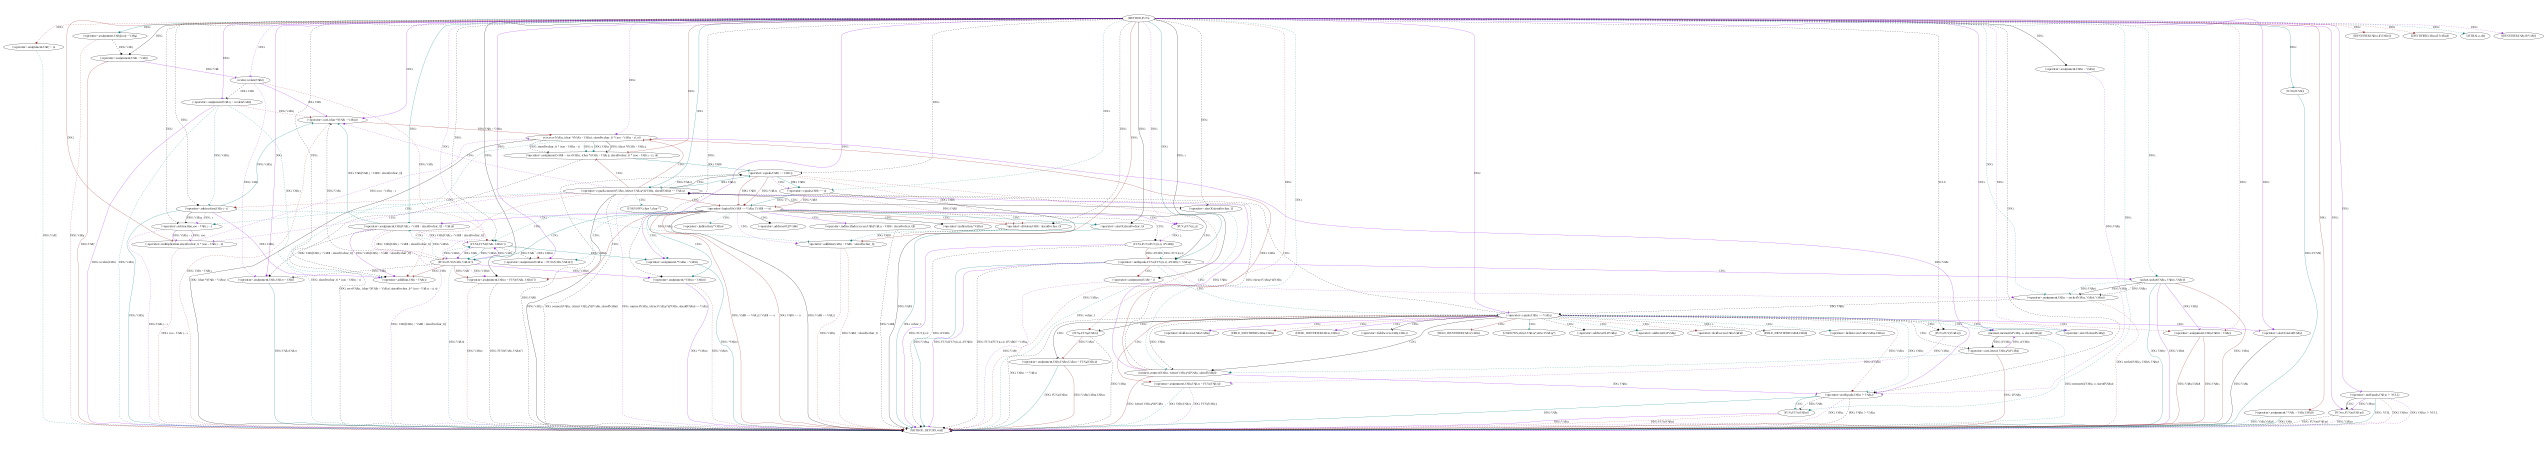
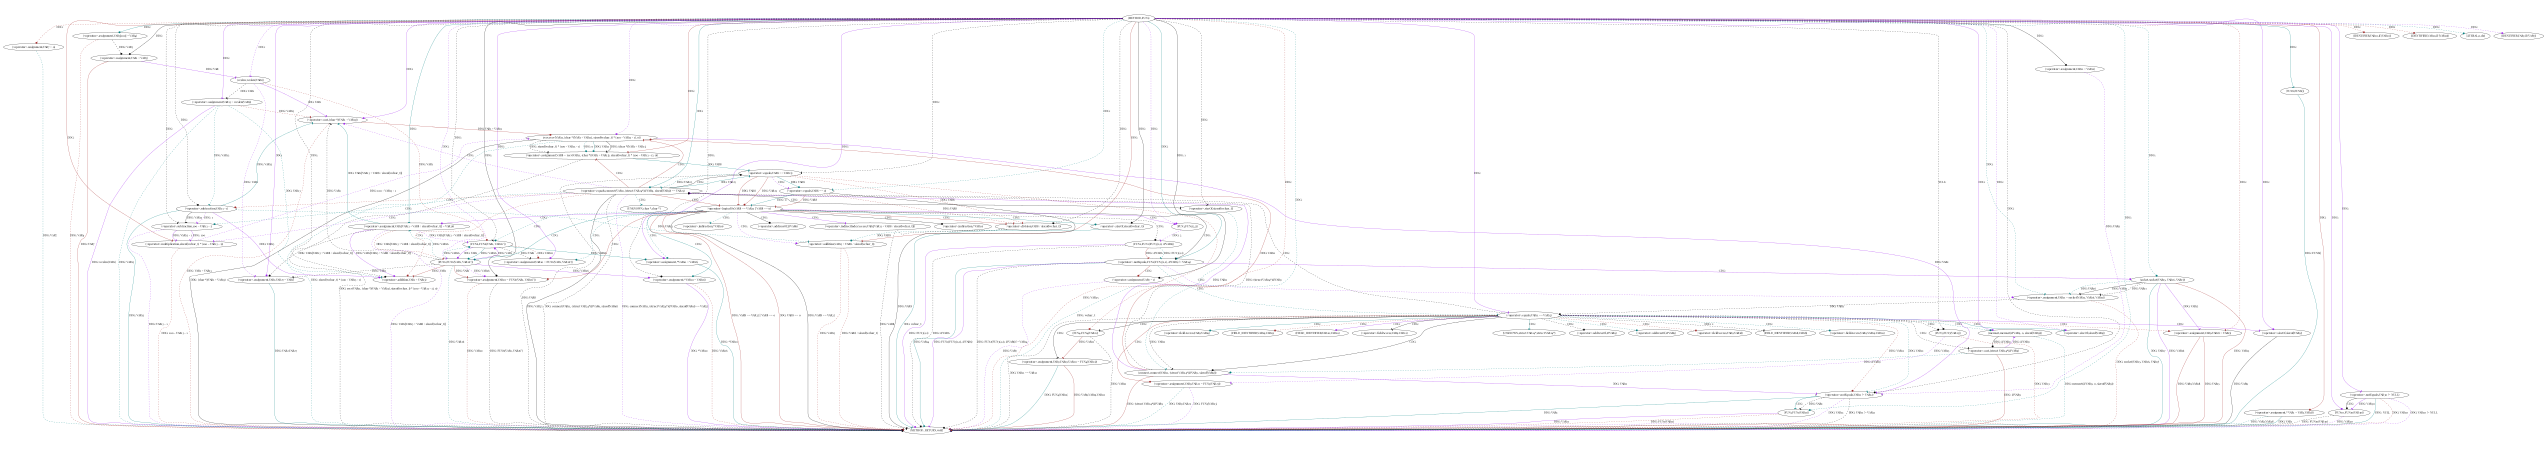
  digraph {
    fontname="Playfair Display"
    node [fontname="Playfair Display"]
    edge [arrowhead=dot color=teal fontname="Playfair Display" style=dashed]
    n1 [label="(METHOD,FUN1)"]
    n2 [label="(<operator>.assignment,VAR3[100] = VAR4)"]
    n3 [label="(<operator>.assignment,VAR1 = VAR3)"]
    n4 [label="(<operator>.assignment,VAR7 = 0)"]
    n5 [label="(<operator>.assignment,VAR11 = VAR12)"]
    n6 [label="(<operator>.assignment,VAR13 = wcslen(VAR1))"]
    n7 [label="(wcslen,wcslen(VAR1))"]
    n8 [label="(<operator>.notEquals,FUN2(FUN3(2,2), &VAR6) != VAR14)"]
    n9 [label="(FUN3,FUN3(2,2))"]
    n10 [label="(<operator>.assignment,VAR7 = 1)"]
    n11 [label="(<operator>.assignment,VAR11 = socket(VAR15, VAR16, VAR17))"]
    n12 [label="(socket,socket(VAR15, VAR16, VAR17))"]
    n13 [label="(<operator>.equals,VAR11 == VAR12)"]
    n14 [label="(memset,memset(&VAR9, 0, sizeof(VAR9)))"]
    n15 [label="(<operator>.sizeOf,sizeof(VAR9))"]
    n16 [label="(<operator>.assignment,VAR9.VAR18 = VAR15)"]
    n17 [label="(FUN4,FUN4(VAR21))"]
    n18 [label="(FUN5,FUN5(VAR23))"]
    n19 [label="(<operator>.equals,connect(VAR11, (struct VAR24*)&VAR9, sizeof(VAR9)) == VAR25)"]
    n20 [label="(connect,connect(VAR11, (struct VAR24*)&VAR9, sizeof(VAR9)))"]
    n21 [label="(<operator>.sizeOf,sizeof(VAR9))"]
    n22 [label="(<operator>.assignment,VAR8 = recv(VAR11, (char *)(VAR1 + VAR13), sizeof(wchar_t) * (100 - VAR13 - 1), 0))"]
    n23 [label="(recv,recv(VAR11, (char *)(VAR1 + VAR13), sizeof(wchar_t) * (100 - VAR13 - 1), 0))"]
    n24 [label="(<operator>.cast,(char *)(VAR1 + VAR13))"]
    n25 [label="(<operator>.addition,VAR1 + VAR13)"]
    n26 [label="(<operator>.multiplication,sizeof(wchar_t) * (100 - VAR13 - 1))"]
    n27 [label="(<operator>.sizeOf,sizeof(wchar_t))"]
    n28 [label="(<operator>.subtraction,100 - VAR13 - 1)"]
    n29 [label="(<operator>.subtraction,VAR13 - 1)"]
    n30 [label="(<operator>.equals,VAR8 == VAR25)"]
    n31 [label="(<operator>.equals,VAR8 == 0)"]
    n32 [label="(<operator>.assignment,VAR1[VAR13 + VAR8 / sizeof(wchar_t)] = VAR26)"]
    n33 [label="(<operator>.addition,VAR13 + VAR8 / sizeof(wchar_t))"]
    n34 [label="(<operator>.division,VAR8 / sizeof(wchar_t))"]
    n35 [label="(<operator>.sizeOf,sizeof(wchar_t))"]
    n36 [label="(<operator>.assignment,VAR10 = FUN6(VAR1, VAR26''))"]
    n37 [label="(FUN6,FUN6(VAR1, VAR26''))"]
    n38 [label="(IDENTIFIER,VAR10,if (VAR10))"]
    n39 [label="(<operator>.assignment,*VAR10 = VAR26)"]
    n40 [label="(<operator>.assignment,VAR10 = FUN6(VAR1, VAR26''))"]
    n41 [label="(FUN6,FUN6(VAR1, VAR26''))"]
    n42 [label="(IDENTIFIER,VAR10,if (VAR10))"]
    n43 [label="(<operator>.assignment,*VAR10 = VAR26)"]
    n44 [label="(LITERAL,0,do)"]
    n45 [label="(<operator>.notEquals,VAR11 != VAR12)"]
    n46 [label="(FUN7,FUN7(VAR11))"]
    n47 [label="(IDENTIFIER,VAR7,if (VAR7))"]
    n48 [label="(FUN8,FUN8())"]
    n49 [label="(<operator>.assignment,VAR2.VAR27 = VAR1)"]
    n50 [label="(<operator>.assignment,* VAR1 = VAR2.VAR28)"]
    n51 [label="(<operator>.notEquals,VAR30 != NULL)"]
    n52 [label="(FUN10,FUN10(VAR30))"]
    n53 [label="(METHOD_RETURN,void)"]
    n54 [label="(FUN2,FUN2(FUN3(2,2), &VAR6))"]
    n55 [label="(<operator>.assignment,VAR9.VAR19.VAR20 = FUN4(VAR21))"]
    n56 [label="(<operator>.assignment,VAR9.VAR22 = FUN5(VAR23))"]
    n57 [label="(<operator>.cast,(struct VAR24*)&VAR9)"]
    n58 [label="(<operator>.addressOf,&VAR9)"]
    n59 [label="(<operator>.fieldAccess,VAR9.VAR18)"]
    n60 [label="(FIELD_IDENTIFIER,VAR18,VAR18)"]
    n61 [label="(<operator>.fieldAccess,VAR9.VAR19.VAR20)"]
    n62 [label="(<operator>.fieldAccess,VAR9.VAR19)"]
    n63 [label="(FIELD_IDENTIFIER,VAR19,VAR19)"]
    n64 [label="(FIELD_IDENTIFIER,VAR20,VAR20)"]
    n65 [label="(<operator>.fieldAccess,VAR9.VAR22)"]
-   n66 [label="(FIELD_IDENTIFIER,VAR22,VAR22)"]
    n67 [label="(UNKNOWN,struct VAR24*,struct VAR24*)"]
    n68 [label="(<operator>.addressOf,&VAR9)"]
    n69 [label="(<operator>.logicalOr,VAR8 == VAR25 || VAR8 == 0)"]
    n70 [label="(UNKNOWN,char *,char *)"]
    n71 [label="(<operator>.addressOf,&VAR6)"]
    n72 [label="(<operator>.indirectIndexAccess,VAR1[VAR13 + VAR8 / sizeof(wchar_t)])"]
    n73 [label="(<operator>.indirection,*VAR10)"]
    n74 [label="(<operator>.indirection,*VAR10)"]
    n1 -> n2 [label="DDG: " style=solid]
    n1 -> n3 [color=black label="DDG: " style=solid]
    n1 -> n4 [color=brown label="DDG: "]
    n1 -> n5 [color=black label="DDG: " style=solid]
    n1 -> n6 [arrowhead=tee color=purple label="DDG: " style=solid]
    n1 -> n7 [arrowhead=tee color=purple label="DDG: "]
    n1 -> n8 [label="DDG: " style=solid]
    n1 -> n9 [color=purple label="DDG: "]
    n1 -> n10 [color=black label="DDG: 1" style=solid]
    n1 -> n11 [arrowhead=tee label="DDG: "]
    n1 -> n12 [label="DDG: "]
    n1 -> n13 [arrowhead=tee color=purple label="DDG: " style=solid]
    n1 -> n14 [color=purple label="DDG: " style=solid]
    n1 -> n15 [color=purple label="DDG: "]
    n1 -> n16 [arrowhead=tee color=brown label="DDG: "]
    n1 -> n17 [color=brown label="DDG: "]
    n1 -> n18 [color=black label="NULL: "]
    n1 -> n19 [label="DDG: " style=solid]
    n1 -> n20 [arrowhead=tee label="DDG: "]
    n1 -> n21 [color=purple label="DDG: " style=solid]
    n1 -> n22 [arrowhead=tee color=brown label="DDG: " style=solid]
    n1 -> n23 [color=purple label="DDG: "]
    n1 -> n24 [color=purple label="DDG: " style=solid]
    n1 -> n25 [color=black label="DDG: "]
    n1 -> n26 [arrowhead=tee color=brown label="DDG: " style=solid]
    n1 -> n27 [arrowhead=tee color=black label="DDG: "]
    n1 -> n28 [arrowhead=tee color=black label="DDG: "]
    n1 -> n29 [color=black label="DDG: "]
    n1 -> n30 [arrowhead=tee color=black label="DDG: "]
    n1 -> n31 [arrowhead=tee label="DDG: "]
    n1 -> n32 [arrowhead=tee label="DDG: " style=solid]
    n1 -> n33 [arrowhead=tee color=brown label="DDG: " style=solid]
    n1 -> n34 [color=black label="DDG: "]
    n1 -> n35 [color=black label="DDG: " style=solid]
    n1 -> n36 [color=purple label="DDG: " style=solid]
    n1 -> n37 [arrowhead=tee color=black label="DDG: "]
    n1 -> n38 [color=brown label="DDG: "]
    n1 -> n39 [color=purple label="DDG: " style=solid]
    n1 -> n40 [color=black label="DDG: " style=solid]
    n1 -> n41 [arrowhead=tee color=purple label="DDG: "]
    n1 -> n42 [color=brown label="DDG: "]
    n1 -> n43 [color=black label="DDG: "]
    n1 -> n44 [label="DDG: "]
    n1 -> n45 [color=black label="DDG: "]
    n1 -> n46 [label="DDG: "]
    n1 -> n47 [color=purple label="DDG: "]
    n1 -> n48 [arrowhead=tee label="DDG: " style=solid]
    n1 -> n49 [color=purple label="DDG: " style=solid]
    n1 -> n50 [color=brown label="DDG: " style=solid]
    n1 -> n51 [arrowhead=tee color=purple label="DDG: " style=solid]
    n1 -> n52 [color=purple label="DDG: " style=solid]
    n2 -> n3 [color=black label="DDG: VAR3"]
    n2 -> n53 [color=brown label="DDG: VAR4"]
    n3 -> n7 [arrowhead=tee color=purple label="DDG: VAR1" style=solid]
    n3 -> n53 [color=brown label="DDG: VAR7" style=solid]
    n4 -> n53 [arrowhead=tee label="DDG: VAR7"]
    n5 -> n45 [arrowhead=tee color=purple label="DDG: VAR11"]
    n6 -> n24 [arrowhead=tee color=brown label="DDG: VAR13"]
    n6 -> n25 [arrowhead=tee label="DDG: VAR13"]
    n6 -> n29 [arrowhead=tee label="DDG: VAR13"]
    n6 -> n53 [arrowhead=tee label="DDG: VAR13"]
    n6 -> n53 [color=purple label="DDG: wcslen(VAR1)" style=solid]
    n7 -> n6 [arrowhead=tee color=black label="DDG: VAR1"]
    n7 -> n24 [arrowhead=tee color=purple label="DDG: VAR1" style=solid]
    n7 -> n37 [color=brown label="DDG: VAR1"]
    n7 -> n49 [arrowhead=tee color=purple label="DDG: VAR1"]
    n8 -> n10 [color=brown label="CDG: " style=solid]
    n8 -> n11 [color=purple label="CDG: "]
    n8 -> n12 [color=purple label="CDG: " style=solid]
    n8 -> n13 [arrowhead=tee label="CDG: "]
    n8 -> n53 [color=black label="DDG: FUN2(FUN3(2,2), &VAR6) != VAR14"]
    n8 -> n53 [label="DDG: VAR14" style=solid]
    n8 -> n53 [arrowhead=tee color=purple label="DDG: FUN2(FUN3(2,2), &VAR6)" style=solid]
    n9 -> n54 [arrowhead=tee color=purple label="DDG: 2"]
    n10 -> n53 [color=purple label="DDG: VAR7"]
    n11 -> n13 [color=black label="DDG: VAR11"]
    n11 -> n53 [color=brown label="DDG: socket(VAR15, VAR16, VAR17)"]
    n12 -> n11 [arrowhead=tee color=black label="DDG: VAR15" style=solid]
    n12 -> n11 [arrowhead=tee label="DDG: VAR16"]
    n12 -> n11 [arrowhead=tee color=black label="DDG: VAR17"]
    n12 -> n16 [arrowhead=tee color=purple label="DDG: VAR15" style=solid]
    n12 -> n53 [color=purple label="DDG: VAR16" style=solid]
    n12 -> n53 [arrowhead=tee color=brown label="DDG: VAR15" style=solid]
    n12 -> n53 [label="DDG: VAR17" style=solid]
    n13 -> n14 [label="CDG: "]
    n13 -> n15 [arrowhead=tee label="CDG: " style=solid]
    n13 -> n16 [color=brown label="CDG: "]
    n13 -> n17 [arrowhead=tee color=black label="CDG: " style=solid]
    n13 -> n18 [color=black label="CDG: "]
    n13 -> n19 [arrowhead=tee color=black label="CDG: "]
    n13 -> n20 [arrowhead=tee color=black label="DDG: VAR11"]
    n13 -> n20 [color=black label="CDG: " style=solid]
    n13 -> n21 [arrowhead=tee color=purple label="CDG: " style=solid]
    n13 -> n45 [color=brown label="DDG: VAR11"]
    n13 -> n45 [arrowhead=tee label="DDG: VAR12"]
    n13 -> n53 [arrowhead=tee color=black label="DDG: VAR11 == VAR12"]
    n13 -> n55 [arrowhead=tee color=black label="CDG: " style=solid]
    n13 -> n56 [color=brown label="CDG: " style=solid]
    n13 -> n57 [arrowhead=tee color=black label="CDG: "]
    n13 -> n58 [label="CDG: "]
    n13 -> n59 [color=brown label="CDG: "]
    n13 -> n60 [arrowhead=tee color=black label="DDG: 2"]
    n13 -> n61 [label="CDG: "]
-   n13 -> n62 [color=purple label="CDG: " style=solid]
+   n13 -> n62 [label="CDG: " style=solid]
    n13 -> n63 [color=brown label="CDG: "]
    n13 -> n64 [color=purple label="CDG: " style=solid]
    n13 -> n65 [arrowhead=tee color=black label="CDG: " style=solid]
-   n13 -> n66 [arrowhead=tee color=brown label="CDG: " style=solid]
    n13 -> n67 [arrowhead=tee label="CDG: " style=solid]
    n13 -> n68 [color=black label="CDG: "]
    n14 -> n53 [label="DDG: memset(&VAR9, 0, sizeof(VAR9))"]
    n14 -> n57 [color=black label="DDG: &VAR9" style=solid]
    n16 -> n53 [color=brown label="DDG: VAR9.VAR18" style=solid]
    n16 -> n53 [color=brown label="DDG: VAR15" style=solid]
    n17 -> n53 [color=black label="DDG: VAR21"]
    n17 -> n55 [arrowhead=tee color=brown label="DDG: VAR21" style=solid]
+   n18 -> n53 [arrowhead=tee color=brown label="DDG: VAR23"]
    n18 -> n56 [arrowhead=tee color=purple label="DDG: VAR23"]
    n19 -> n22 [arrowhead=tee color=brown label="CDG: " style=solid]
    n19 -> n23 [arrowhead=tee color=brown label="CDG: " style=solid]
    n19 -> n24 [color=purple label="CDG: "]
    n19 -> n25 [color=brown label="CDG: "]
    n19 -> n26 [arrowhead=tee color=purple label="CDG: "]
    n19 -> n27 [arrowhead=tee color=black label="CDG: " style=solid]
    n19 -> n28 [label="CDG: "]
    n19 -> n29 [color=brown label="CDG: "]
    n19 -> n30 [arrowhead=tee label="DDG: VAR25" style=solid]
    n19 -> n30 [color=black label="CDG: " style=solid]
    n19 -> n53 [arrowhead=tee color=black label="DDG: connect(VAR11, (struct VAR24*)&VAR9, sizeof(VAR9))"]
    n19 -> n53 [color=purple label="DDG: connect(VAR11, (struct VAR24*)&VAR9, sizeof(VAR9)) == VAR25"]
    n19 -> n53 [color=black label="DDG: VAR25" style=solid]
    n19 -> n69 [arrowhead=tee color=brown label="CDG: " style=solid]
    n19 -> n70 [arrowhead=tee label="CDG: "]
    n20 -> n19 [color=purple label="DDG: VAR11" style=solid]
    n20 -> n19 [color=black label="DDG: (struct VAR24*)&VAR9"]
    n20 -> n23 [color=brown label="DDG: VAR11" style=solid]
    n20 -> n45 [arrowhead=tee color=purple label="DDG: VAR11" style=solid]
    n20 -> n53 [arrowhead=tee color=brown label="DDG: (struct VAR24*)&VAR9" style=solid]
    n21 -> n53 [arrowhead=tee color=black label="DDG: VAR9" style=solid]
    n22 -> n30 [arrowhead=tee label="DDG: VAR8" style=solid]
    n22 -> n53 [color=black label="DDG: recv(VAR11, (char *)(VAR1 + VAR13), sizeof(wchar_t) * (100 - VAR13 - 1), 0)"]
    n23 -> n22 [label="DDG: VAR11" style=solid]
    n23 -> n22 [arrowhead=tee color=black label="DDG: (char *)(VAR1 + VAR13)" style=solid]
    n23 -> n22 [arrowhead=tee color=black label="DDG: sizeof(wchar_t) * (100 - VAR13 - 1)"]
    n23 -> n22 [label="DDG: 0"]
    n23 -> n45 [arrowhead=tee color=purple label="DDG: VAR11" style=solid]
    n23 -> n53 [arrowhead=tee color=black label="DDG: (char *)(VAR1 + VAR13)" style=solid]
    n23 -> n53 [arrowhead=tee label="DDG: sizeof(wchar_t) * (100 - VAR13 - 1)"]
    n24 -> n23 [color=brown label="DDG: VAR1 + VAR13" style=solid]
    n24 -> n53 [color=brown label="DDG: VAR1 + VAR13"]
    n26 -> n23 [arrowhead=tee color=purple label="DDG: 100 - VAR13 - 1"]
    n26 -> n53 [color=brown label="DDG: 100 - VAR13 - 1"]
    n27 -> n53 [label="DDG: wchar_t"]
    n28 -> n26 [arrowhead=tee color=purple label="DDG: 100" style=solid]
    n28 -> n26 [arrowhead=tee color=purple label="DDG: VAR13 - 1" style=solid]
    n28 -> n53 [arrowhead=tee color=purple label="DDG: VAR13 - 1"]
    n29 -> n24 [arrowhead=tee label="DDG: VAR13" style=solid]
    n29 -> n25 [color=purple label="DDG: VAR13" style=solid]
    n29 -> n28 [arrowhead=tee color=black label="DDG: VAR13" style=solid]
    n29 -> n28 [arrowhead=tee color=purple label="DDG: 1"]
    n29 -> n33 [arrowhead=tee label="DDG: VAR13"]
    n29 -> n53 [label="DDG: VAR13" style=solid]
    n30 -> n19 [arrowhead=tee label="DDG: VAR25"]
    n30 -> n31 [label="DDG: VAR8" style=solid]
    n30 -> n31 [arrowhead=tee color=purple label="CDG: "]
    n30 -> n34 [arrowhead=tee color=brown label="DDG: VAR8"]
    n30 -> n53 [arrowhead=tee color=black label="DDG: VAR8"]
    n30 -> n53 [color=brown label="DDG: VAR25"]
    n30 -> n69 [arrowhead=tee color=brown label="DDG: VAR8" style=solid]
    n30 -> n69 [color=brown label="DDG: VAR25" style=solid]
    n31 -> n34 [arrowhead=tee color=brown label="DDG: VAR8"]
    n31 -> n53 [arrowhead=tee color=black label="DDG: VAR8" style=solid]
    n31 -> n69 [arrowhead=tee color=brown label="DDG: VAR8" style=solid]
    n31 -> n69 [arrowhead=tee label="DDG: 0" style=solid]
    n32 -> n24 [arrowhead=tee label="DDG: VAR1[VAR13 + VAR8 / sizeof(wchar_t)]" style=solid]
    n32 -> n25 [color=purple label="DDG: VAR1[VAR13 + VAR8 / sizeof(wchar_t)]" style=solid]
    n32 -> n37 [arrowhead=tee color=purple label="DDG: VAR1[VAR13 + VAR8 / sizeof(wchar_t)]"]
    n32 -> n41 [arrowhead=tee color=brown label="DDG: VAR1[VAR13 + VAR8 / sizeof(wchar_t)]"]
    n32 -> n49 [color=black label="DDG: VAR1[VAR13 + VAR8 / sizeof(wchar_t)]"]
    n32 -> n53 [color=purple label="DDG: VAR1[VAR13 + VAR8 / sizeof(wchar_t)]"]
    n33 -> n53 [arrowhead=tee color=brown label="DDG: VAR13"]
    n33 -> n53 [arrowhead=tee color=brown label="DDG: VAR8 / sizeof(wchar_t)"]
    n34 -> n33 [label="DDG: VAR8"]
    n34 -> n53 [arrowhead=tee color=black label="DDG: VAR8"]
    n35 -> n53 [arrowhead=tee label="DDG: wchar_t" style=solid]
    n37 -> n36 [arrowhead=tee color=black label="DDG: VAR1"]
    n37 -> n36 [color=brown label="DDG: VAR26"]
    n37 -> n39 [label="DDG: VAR26" style=solid]
    n37 -> n41 [color=purple label="DDG: VAR1" style=solid]
    n37 -> n41 [label="DDG: VAR26" style=solid]
    n39 -> n53 [arrowhead=tee label="DDG: *VAR10" style=solid]
    n40 -> n53 [color=brown label="DDG: VAR10"]
    n40 -> n53 [color=black label="DDG: FUN6(VAR1, VAR26'')"]
    n41 -> n24 [arrowhead=tee color=black label="DDG: VAR1"]
    n41 -> n25 [arrowhead=tee color=brown label="DDG: VAR1" style=solid]
    n41 -> n32 [arrowhead=tee label="DDG: VAR26"]
    n41 -> n37 [color=purple label="DDG: VAR1" style=solid]
    n41 -> n37 [label="DDG: VAR26"]
    n41 -> n40 [arrowhead=tee color=brown label="DDG: VAR1" style=solid]
    n41 -> n40 [color=purple label="DDG: VAR26"]
    n41 -> n43 [color=purple label="DDG: VAR26" style=solid]
    n41 -> n49 [arrowhead=tee color=black label="DDG: VAR1"]
    n41 -> n53 [arrowhead=tee label="DDG: VAR26"]
    n43 -> n53 [color=purple label="DDG: *VAR10" style=solid]
    n43 -> n53 [arrowhead=tee color=brown label="DDG: VAR26"]
    n45 -> n46 [arrowhead=tee color=black label="DDG: VAR11"]
    n45 -> n46 [arrowhead=tee label="CDG: " style=solid]
    n45 -> n53 [color=purple label="DDG: VAR12"]
    n45 -> n53 [arrowhead=tee color=black label="DDG: VAR11 != VAR12"]
    n45 -> n53 [arrowhead=tee label="DDG: VAR11" style=solid]
    n46 -> n53 [arrowhead=tee color=brown label="DDG: FUN7(VAR11)"]
    n46 -> n53 [arrowhead=tee color=purple label="DDG: VAR11" style=solid]
    n48 -> n53 [label="DDG: FUN8()" style=solid]
    n49 -> n53 [label="DDG: VAR2.VAR27" style=solid]
    n50 -> n53 [label="DDG: VAR2.VAR28"]
    n50 -> n53 [label="DDG: VAR1" style=solid]
    n51 -> n52 [arrowhead=tee color=purple label="DDG: VAR30" style=solid]
    n51 -> n52 [color=black label="CDG: " style=solid]
    n51 -> n53 [arrowhead=tee label="DDG: NULL" style=solid]
    n51 -> n53 [arrowhead=tee color=brown label="DDG: VAR30"]
    n51 -> n53 [color=purple label="DDG: VAR30 != NULL"]
    n52 -> n53 [arrowhead=tee color=purple label="DDG: VAR30"]
    n52 -> n53 [color=black label="DDG: FUN10(VAR30)"]
    n54 -> n8 [arrowhead=tee label="DDG: FUN3(2,2)"]
    n54 -> n8 [arrowhead=tee color=brown label="DDG: &VAR6" style=solid]
    n54 -> n53 [color=purple label="DDG: FUN3(2,2)" style=solid]
    n54 -> n53 [color=black label="DDG: &VAR6"]
    n55 -> n53 [color=brown label="DDG: VAR9.VAR19.VAR20" style=solid]
    n55 -> n53 [label="DDG: FUN4(VAR21)" style=solid]
    n56 -> n53 [color=purple label="DDG: FUN5(VAR23)"]
    n56 -> n53 [label="DDG: VAR9.VAR22"]
    n57 -> n14 [arrowhead=tee color=purple label="DDG: &VAR9" style=solid]
    n57 -> n20 [label="DDG: &VAR9"]
    n57 -> n53 [color=brown label="DDG: &VAR9" style=solid]
    n69 -> n8 [arrowhead=tee color=black label="CDG: " style=solid]
    n69 -> n9 [color=purple label="CDG: " style=solid]
    n69 -> n32 [color=purple label="CDG: " style=solid]
    n69 -> n33 [color=purple label="CDG: "]
    n69 -> n34 [arrowhead=tee color=brown label="CDG: " style=solid]
    n69 -> n35 [label="CDG: " style=solid]
    n69 -> n36 [label="CDG: "]
    n69 -> n37 [label="CDG: "]
    n69 -> n39 [label="CDG: "]
    n69 -> n40 [color=brown label="CDG: " style=solid]
    n69 -> n41 [label="CDG: " style=solid]
    n69 -> n43 [label="CDG: " style=solid]
    n69 -> n53 [arrowhead=tee color=brown label="DDG: VAR8 == VAR25 || VAR8 == 0" style=solid]
    n69 -> n53 [color=brown label="DDG: VAR8 == 0" style=solid]
    n69 -> n53 [arrowhead=tee color=black label="DDG: VAR8 == VAR25" style=solid]
    n69 -> n54 [color=black label="CDG: "]
    n69 -> n71 [color=black label="CDG: " style=solid]
    n69 -> n72 [arrowhead=tee color=purple label="CDG: " style=solid]
    n69 -> n73 [color=black label="CDG: " style=solid]
    n69 -> n74 [arrowhead=tee label="CDG: "]
  }
